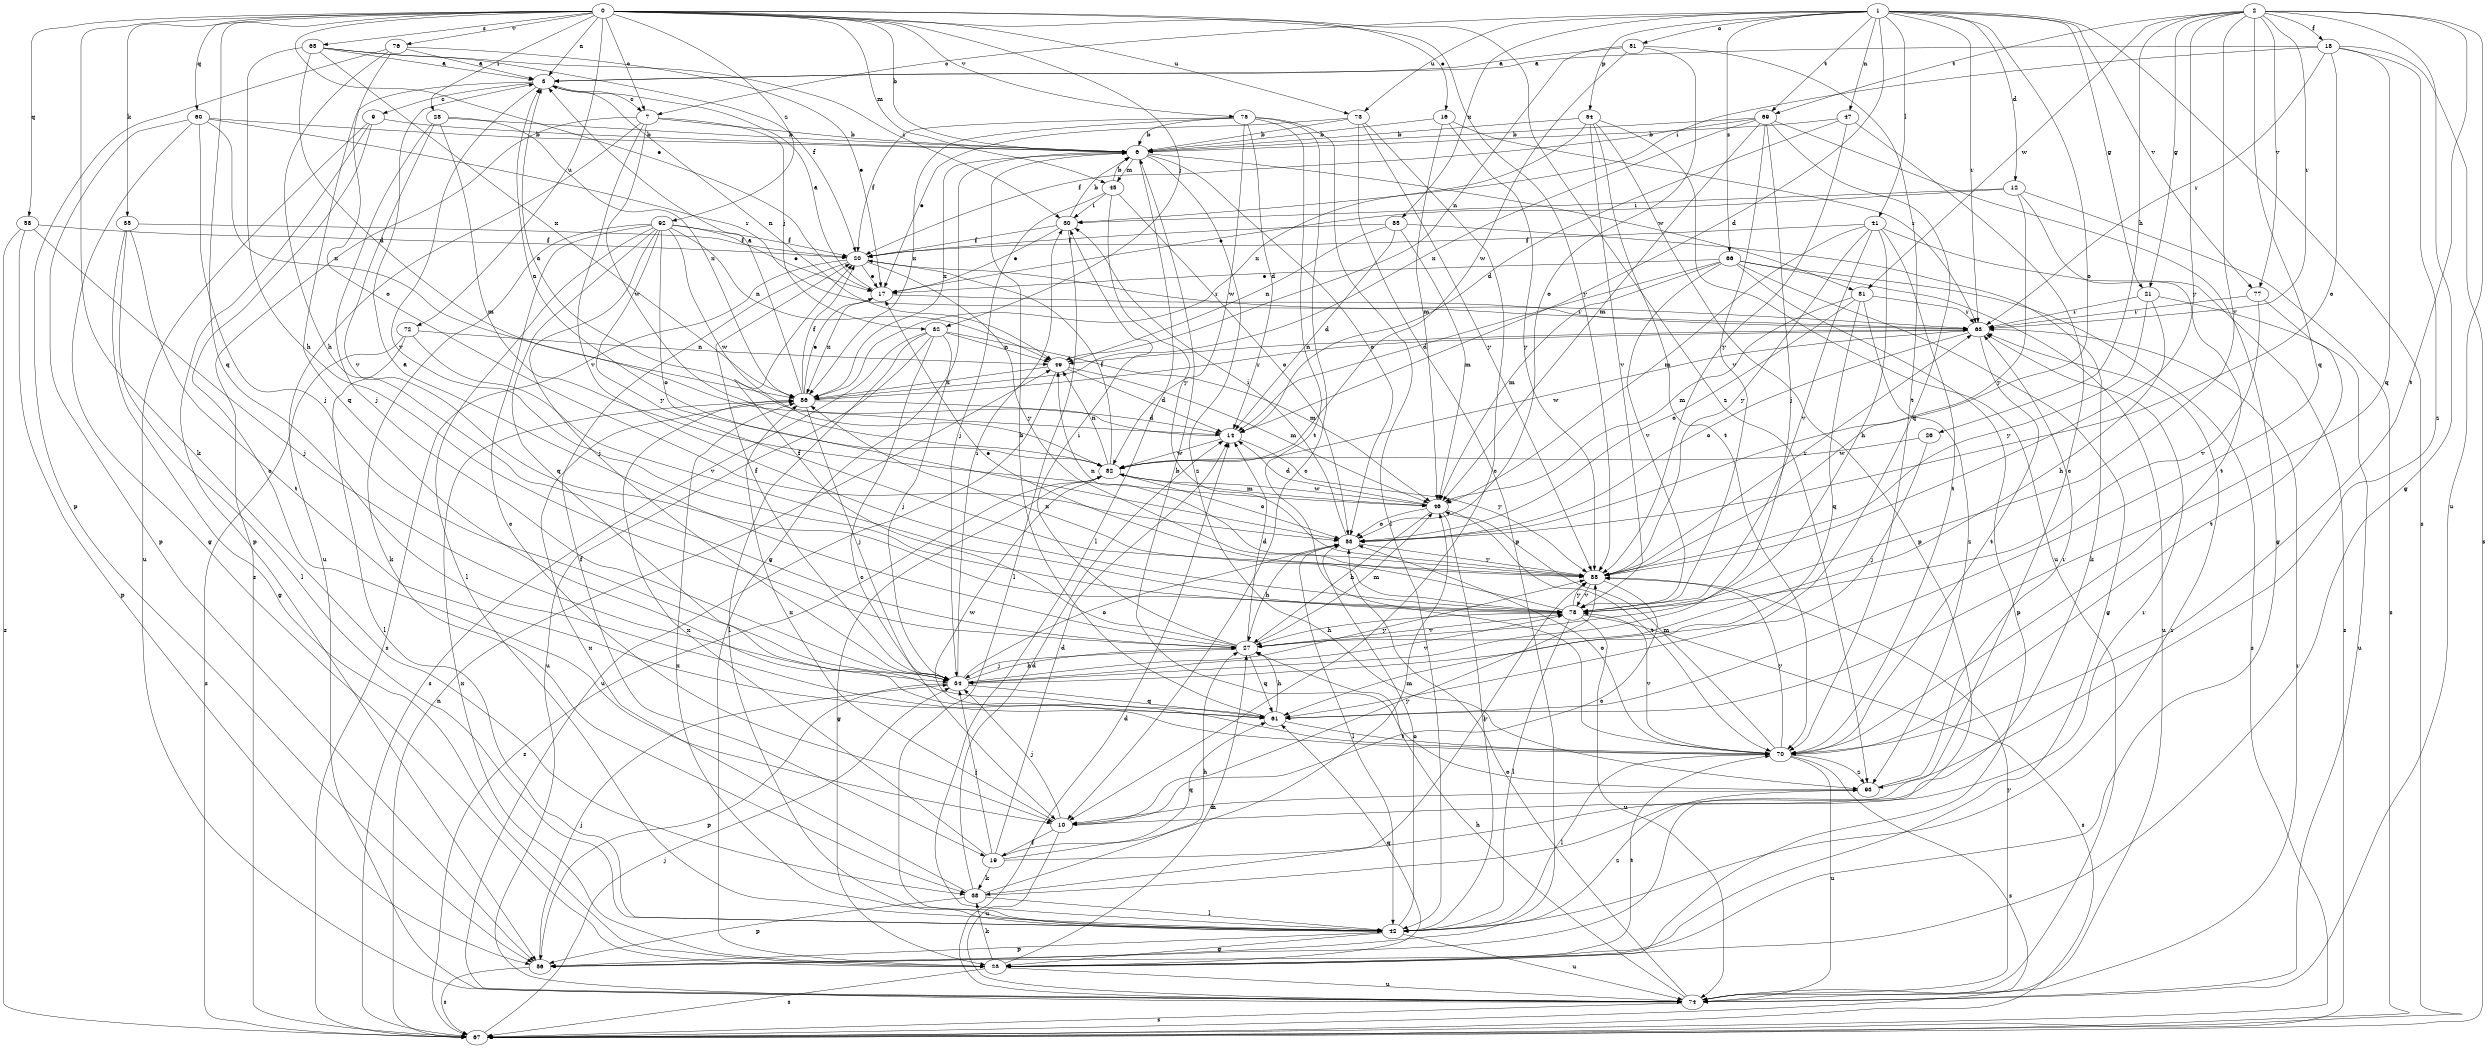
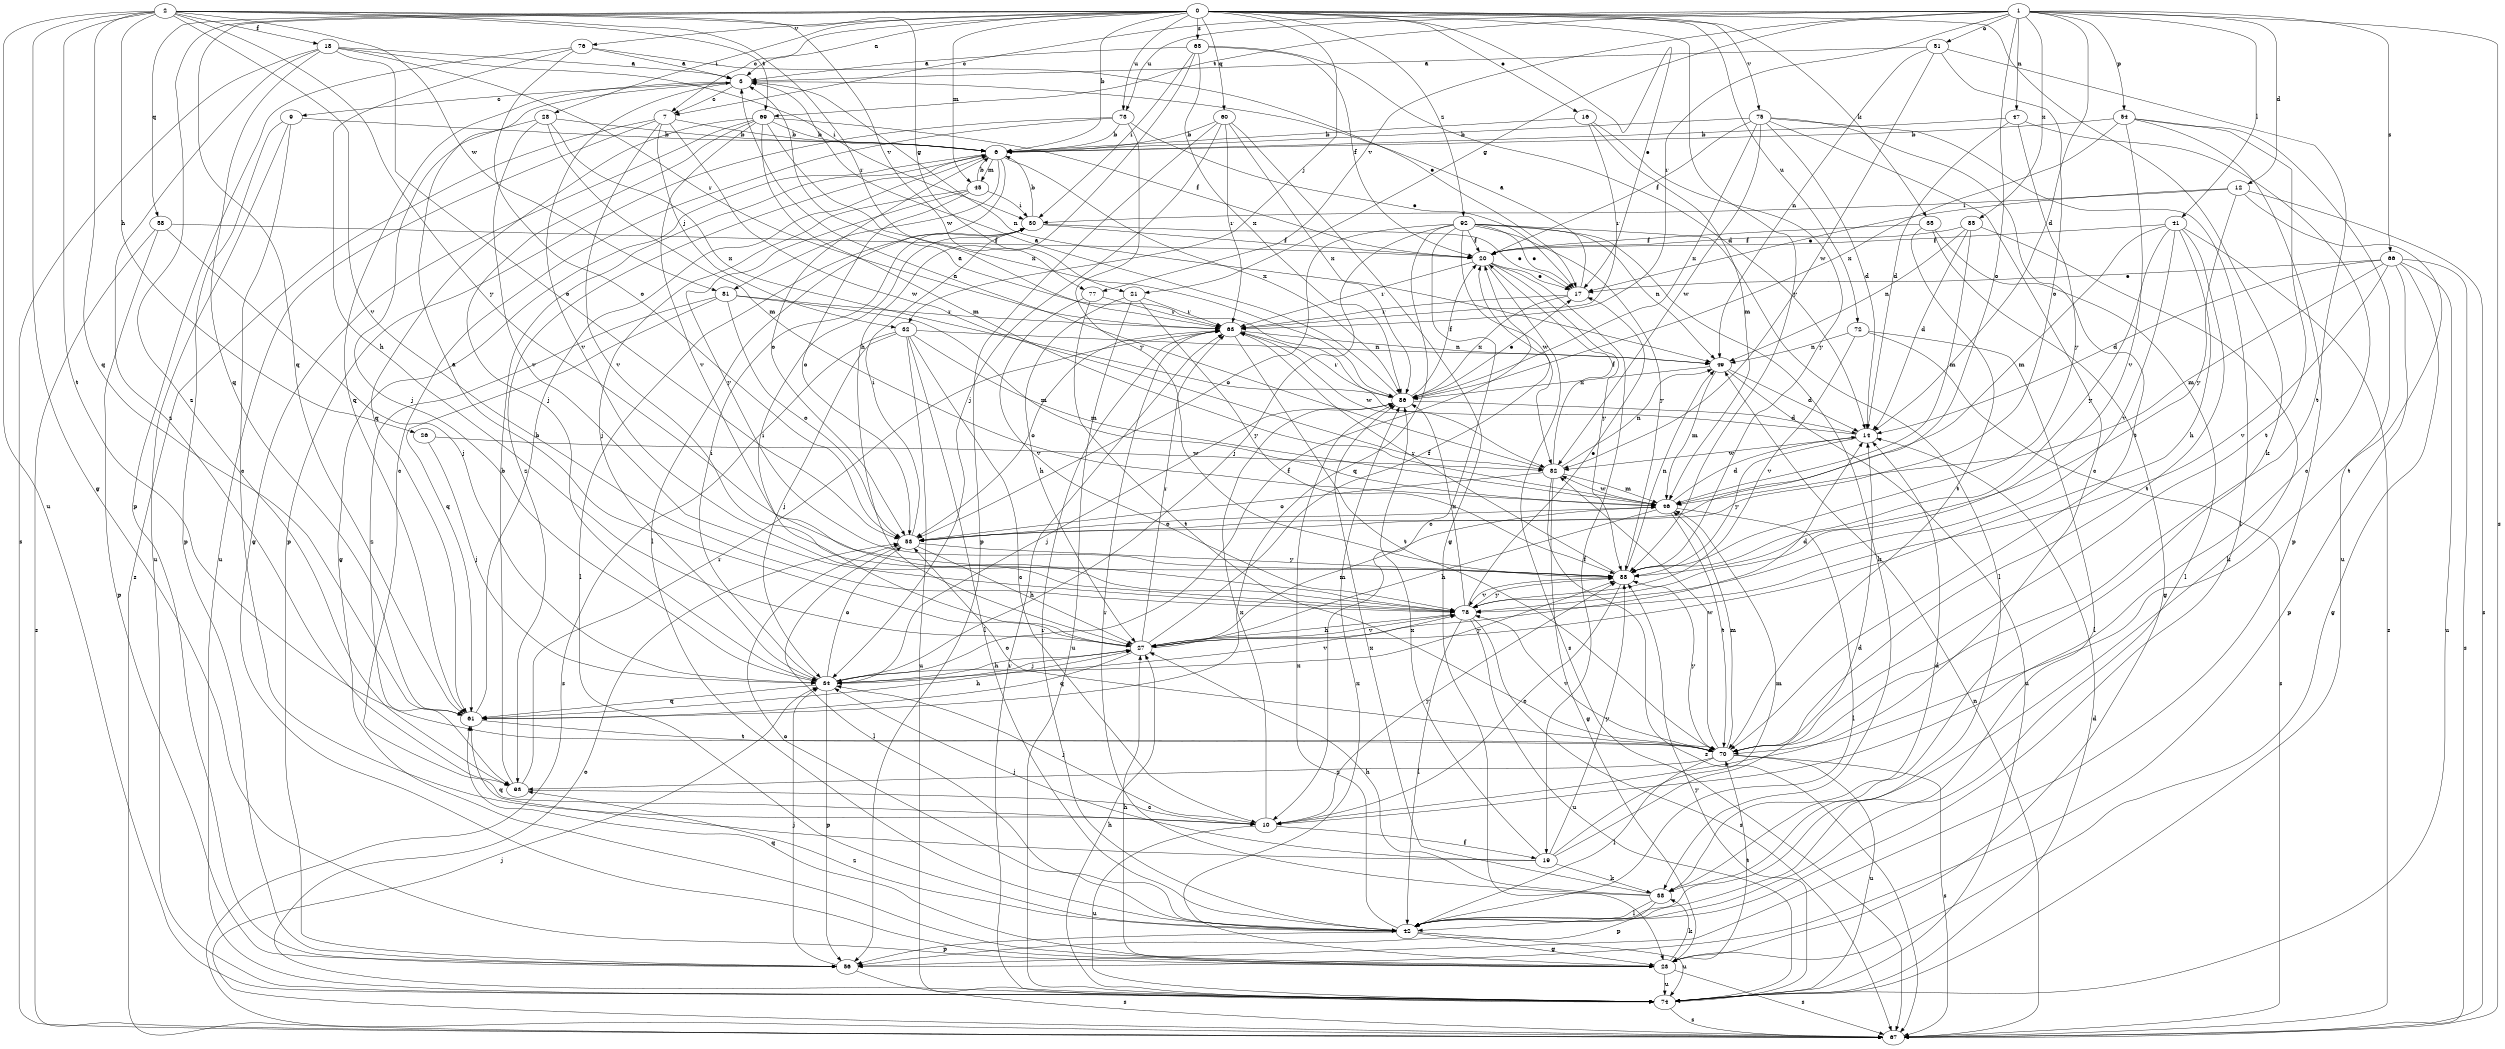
  strict digraph {
    0
    3
    6
    7
    16
    17
    28
    32
    35
    38
    45
    58
    60
    61
    65
    72
    73
    75
    76
    88
    92
    93
    78
    9
    49
    53
    23
    81
    42
    86
    67
    74
    82
    63
    46
    34
    10
    70
    20
    14
    56
    27
    30
    1
    12
    21
    41
    47
    51
    54
    66
    69
    77
    85
    26
    2
    18
    19
    0 -> 3 [label=a]
    0 -> 6 [label=b]
    0 -> 7 [label=c]
    0 -> 16 [label=e]
    0 -> 17 [label=e]
    0 -> 28 [label=i]
    0 -> 32 [label=j]
    0 -> 35 [label=k]
    0 -> 38 [label=k]
    0 -> 45 [label=m]
    0 -> 58 [label=q]
    0 -> 60 [label=q]
    0 -> 61 [label=q]
    0 -> 65 [label=s]
    0 -> 72 [label=u]
    0 -> 73 [label=u]
    0 -> 75 [label=v]
    0 -> 76 [label=v]
    0 -> 88 [label=y]
    0 -> 92 [label=z]
    0 -> 93 [label=z]
    3 -> 7 [label=c]
    3 -> 61 [label=q]
    3 -> 78 [label=v]
    3 -> 9 [label=c]
    3 -> 49 [label=n]
    6 -> 45 [label=m]
    6 -> 93 [label=z]
    6 -> 53 [label=o]
    6 -> 23 [label=g]
    6 -> 81 [label=w]
    6 -> 42 [label=l]
    6 -> 86 [label=x]
    7 -> 6 [label=b]
    7 -> 32 [label=j]
    7 -> 78 [label=v]
    7 -> 67 [label=s]
    7 -> 74 [label=u]
    7 -> 82 [label=w]
    16 -> 6 [label=b]
    16 -> 88 [label=y]
    16 -> 63 [label=r]
    16 -> 46 [label=m]
    17 -> 3 [label=a]
    17 -> 86 [label=x]
    17 -> 63 [label=r]
    28 -> 6 [label=b]
    28 -> 78 [label=v]
    28 -> 86 [label=x]
    28 -> 46 [label=m]
    28 -> 34 [label=j]
    32 -> 49 [label=n]
    32 -> 42 [label=l]
    32 -> 67 [label=s]
    32 -> 74 [label=u]
    32 -> 46 [label=m]
    32 -> 34 [label=j]
    32 -> 10 [label=c]
    35 -> 23 [label=g]
    35 -> 42 [label=l]
    35 -> 70 [label=t]
    35 -> 20 [label=f]
    38 -> 42 [label=l]
    38 -> 86 [label=x]
    38 -> 63 [label=r]
    38 -> 14 [label=d]
    38 -> 56 [label=p]
    38 -> 27 [label=h]
    45 -> 6 [label=b]
    45 -> 88 [label=y]
    45 -> 53 [label=o]
    45 -> 34 [label=j]
    45 -> 30 [label=i]
    58 -> 67 [label=s]
    58 -> 34 [label=j]
    58 -> 20 [label=f]
    58 -> 56 [label=p]
    60 -> 6 [label=b]
    60 -> 23 [label=g]
    60 -> 86 [label=x]
    60 -> 63 [label=r]
    60 -> 34 [label=j]
    60 -> 56 [label=p]
    61 -> 6 [label=b]
    61 -> 70 [label=t]
    61 -> 27 [label=h]
    65 -> 3 [label=a]
    65 -> 86 [label=x]
    65 -> 20 [label=f]
    65 -> 14 [label=d]
    65 -> 27 [label=h]
    65 -> 30 [label=i]
    72 -> 78 [label=v]
    72 -> 49 [label=n]
    72 -> 42 [label=l]
    72 -> 67 [label=s]
    73 -> 6 [label=b]
    73 -> 17 [label=e]
    73 -> 88 [label=y]
    73 -> 10 [label=c]
    73 -> 56 [label=p]
    75 -> 6 [label=b]
    75 -> 42 [label=l]
    75 -> 86 [label=x]
    75 -> 82 [label=w]
    75 -> 10 [label=c]
    75 -> 70 [label=t]
    75 -> 20 [label=f]
    75 -> 14 [label=d]
    76 -> 3 [label=a]
    76 -> 17 [label=e]
    76 -> 53 [label=o]
    76 -> 56 [label=p]
    76 -> 27 [label=h]
    88 -> 78 [label=v]
    88 -> 49 [label=n]
    88 -> 63 [label=r]
    88 -> 10 [label=c]
    92 -> 17 [label=e]
    92 -> 38 [label=k]
    92 -> 61 [label=q]
    92 -> 88 [label=y]
    92 -> 49 [label=n]
    92 -> 53 [label=o]
    92 -> 42 [label=l]
    92 -> 82 [label=w]
    92 -> 34 [label=j]
    92 -> 10 [label=c]
    92 -> 20 [label=f]
    93 -> 6 [label=b]
    93 -> 63 [label=r]
    93 -> 10 [label=c]
    78 -> 17 [label=e]
    78 -> 88 [label=y]
    78 -> 42 [label=l]
    78 -> 86 [label=x]
    78 -> 67 [label=s]
    78 -> 74 [label=u]
    78 -> 27 [label=h]
    9 -> 6 [label=b]
    9 -> 74 [label=u]
    9 -> 10 [label=c]
    9 -> 56 [label=p]
    49 -> 86 [label=x]
    49 -> 74 [label=u]
    49 -> 46 [label=m]
    49 -> 14 [label=d]
    53 -> 88 [label=y]
    53 -> 42 [label=l]
    53 -> 27 [label=h]
    53 -> 30 [label=i]
    23 -> 38 [label=k]
    23 -> 61 [label=q]
    23 -> 86 [label=x]
    23 -> 67 [label=s]
    23 -> 74 [label=u]
    23 -> 70 [label=t]
    23 -> 27 [label=h]
    81 -> 61 [label=q]
    81 -> 93 [label=z]
    81 -> 53 [label=o]
    81 -> 63 [label=r]
    81 -> 46 [label=m]
    42 -> 93 [label=z]
    42 -> 53 [label=o]
    42 -> 23 [label=g]
    42 -> 86 [label=x]
    42 -> 74 [label=u]
    42 -> 63 [label=r]
    42 -> 56 [label=p]
    86 -> 3 [label=a]
    86 -> 17 [label=e]
    86 -> 63 [label=r]
    86 -> 34 [label=j]
    86 -> 20 [label=f]
    86 -> 14 [label=d]
    67 -> 49 [label=n]
    67 -> 34 [label=j]
    74 -> 88 [label=y]
    74 -> 53 [label=o]
    74 -> 67 [label=s]
    74 -> 63 [label=r]
    74 -> 14 [label=d]
    74 -> 27 [label=h]
    82 -> 3 [label=a]
    82 -> 49 [label=n]
    82 -> 53 [label=o]
    82 -> 23 [label=g]
    82 -> 67 [label=s]
    82 -> 46 [label=m]
    82 -> 20 [label=f]
    63 -> 49 [label=n]
    63 -> 53 [label=o]
    63 -> 82 [label=w]
    63 -> 70 [label=t]
    46 -> 53 [label=o]
    46 -> 42 [label=l]
    46 -> 82 [label=w]
    46 -> 70 [label=t]
    46 -> 14 [label=d]
    46 -> 27 [label=h]
    34 -> 61 [label=q]
    34 -> 88 [label=y]
    34 -> 78 [label=v]
    34 -> 53 [label=o]
    34 -> 20 [label=f]
    34 -> 56 [label=p]
    34 -> 27 [label=h]
    34 -> 30 [label=i]
    10 -> 88 [label=y]
    10 -> 86 [label=x]
    10 -> 74 [label=u]
    10 -> 34 [label=j]
    10 -> 19 [label=f]
    70 -> 88 [label=y]
    70 -> 93 [label=z]
    70 -> 78 [label=v]
    70 -> 53 [label=o]
    70 -> 42 [label=l]
    70 -> 67 [label=s]
    70 -> 74 [label=u]
    70 -> 82 [label=w]
    70 -> 46 [label=m]
    20 -> 17 [label=e]
    20 -> 88 [label=y]
    20 -> 67 [label=s]
    20 -> 63 [label=r]
    20 -> 19 [label=f]
    14 -> 3 [label=a]
    14 -> 88 [label=y]
    14 -> 82 [label=w]
    56 -> 67 [label=s]
    56 -> 34 [label=j]
    27 -> 3 [label=a]
    27 -> 61 [label=q]
    27 -> 78 [label=v]
+   27 -> 63 [label=r]
    27 -> 46 [label=m]
    27 -> 34 [label=j]
    27 -> 20 [label=f]
    27 -> 14 [label=d]
    27 -> 30 [label=i]
    30 -> 6 [label=b]
    30 -> 17 [label=e]
    30 -> 42 [label=l]
    30 -> 20 [label=f]
    1 -> 7 [label=c]
    1 -> 73 [label=u]
    1 -> 53 [label=o]
    1 -> 67 [label=s]
    1 -> 63 [label=r]
    1 -> 14 [label=d]
    1 -> 12 [label=d]
    1 -> 21 [label=g]
    1 -> 41 [label=l]
    1 -> 47 [label=n]
    1 -> 51 [label=o]
    1 -> 54 [label=p]
    1 -> 66 [label=s]
    1 -> 69 [label=t]
    1 -> 77 [label=v]
    1 -> 85 [label=x]
    12 -> 17 [label=e]
    12 -> 88 [label=y]
    12 -> 67 [label=s]
    12 -> 70 [label=t]
    12 -> 30 [label=i]
    21 -> 88 [label=y]
    21 -> 74 [label=u]
    21 -> 63 [label=r]
    21 -> 27 [label=h]
    41 -> 88 [label=y]
    41 -> 78 [label=v]
    41 -> 67 [label=s]
    41 -> 46 [label=m]
    41 -> 70 [label=t]
    41 -> 20 [label=f]
    41 -> 27 [label=h]
    47 -> 6 [label=b]
    47 -> 88 [label=y]
    47 -> 10 [label=c]
    47 -> 14 [label=d]
    51 -> 3 [label=a]
    51 -> 49 [label=n]
    51 -> 53 [label=o]
    51 -> 82 [label=w]
    51 -> 70 [label=t]
    54 -> 6 [label=b]
    54 -> 78 [label=v]
    54 -> 86 [label=x]
    54 -> 74 [label=u]
    54 -> 70 [label=t]
    54 -> 56 [label=p]
    66 -> 17 [label=e]
    66 -> 78 [label=v]
    66 -> 23 [label=g]
    66 -> 67 [label=s]
    66 -> 74 [label=u]
    66 -> 46 [label=m]
    66 -> 14 [label=d]
    66 -> 56 [label=p]
    69 -> 6 [label=b]
    69 -> 61 [label=q]
    69 -> 78 [label=v]
    69 -> 23 [label=g]
    69 -> 86 [label=x]
    69 -> 46 [label=m]
    69 -> 34 [label=j]
    69 -> 20 [label=f]
    77 -> 78 [label=v]
    77 -> 63 [label=r]
    77 -> 70 [label=t]
    85 -> 38 [label=k]
    85 -> 49 [label=n]
    85 -> 46 [label=m]
    85 -> 20 [label=f]
    85 -> 14 [label=d]
    26 -> 82 [label=w]
    26 -> 34 [label=j]
    2 -> 61 [label=q]
    2 -> 88 [label=y]
    2 -> 78 [label=v]
    2 -> 23 [label=g]
    2 -> 81 [label=w]
    2 -> 74 [label=u]
    2 -> 63 [label=r]
    2 -> 70 [label=t]
    2 -> 21 [label=g]
    2 -> 69 [label=t]
    2 -> 77 [label=v]
    2 -> 26 [label=h]
    2 -> 18 [label=f]
    18 -> 3 [label=a]
    18 -> 61 [label=q]
    18 -> 93 [label=z]
    18 -> 53 [label=o]
    18 -> 67 [label=s]
    18 -> 63 [label=r]
    18 -> 30 [label=i]
    19 -> 38 [label=k]
    19 -> 61 [label=q]
    19 -> 88 [label=y]
    19 -> 86 [label=x]
    19 -> 46 [label=m]
    19 -> 34 [label=j]
    19 -> 14 [label=d]
  }
